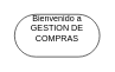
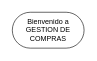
  <mxCell id="0" />
  <mxCell id="1" parent="0" />
  <mxCell id="2" value="" style="rounded=1;whiteSpace=wrap;html=1;arcSize=50;" vertex="1" parent="1"><mxGeometry x="20" y="20" width="120" height="60" as="geometry" /></mxCell>
- <mxCell id="3" value="Bienvenido a GESTION DE COMPRAS" style="text;html=1;strokeColor=none;fillColor=none;align=center;verticalAlign=middle;whiteSpace=wrap;rounded=0;" vertex="1" parent="1"><mxGeometry x="30" y="25" width="100" height="30" as="geometry" /></mxCell>
+ <mxCell id="3" value="Bienvenido a GESTION DE COMPRAS" style="text;html=1;strokeColor=none;fillColor=none;align=center;verticalAlign=middle;whiteSpace=wrap;rounded=0;" vertex="1" parent="1"><mxGeometry x="30" y="35" width="100" height="30" as="geometry" /></mxCell>
